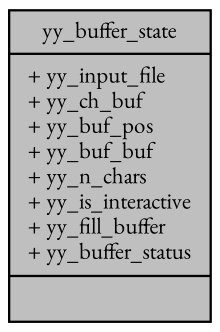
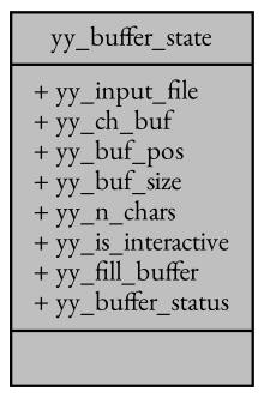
  digraph {
    fontname="EB Garamond"
-   n1 [color=black fillcolor=grey75 fontcolor=black fontname="EB Garamond" fontsize=10 height=0.2 label="{yy_buffer_state\n|+ yy_input_file\l+ yy_ch_buf\l+ yy_buf_pos\l+ yy_buf_buf\l+ yy_n_chars\l+ yy_is_interactive\l+ yy_fill_buffer\l+ yy_buffer_status\l|}" shape=record style=filled width=0.4]
+   n1 [color=black fillcolor=grey75 fontcolor=black fontname="EB Garamond" fontsize=10 height=0.2 label="{yy_buffer_state\n|+ yy_input_file\l+ yy_ch_buf\l+ yy_buf_pos\l+ yy_buf_size\l+ yy_n_chars\l+ yy_is_interactive\l+ yy_fill_buffer\l+ yy_buffer_status\l|}" shape=record style=filled width=0.4]
  }
